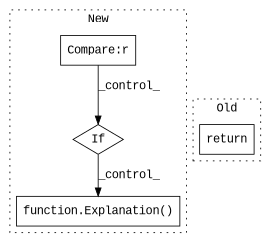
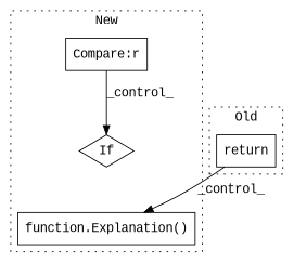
  digraph {
    fontname="Liberation Mono"
    node [fontname="Liberation Mono" shape=box]
    edge [fontname="Liberation Mono"]
    n1 [a=75 l="12,91" label="function.Explanation()" s="24664,24692"]
    n2 [a=96 l=3 label=If s=24586 shape=diamond]
    n3 [a=40 l=47 label="Compare:r" s=24589]
    n4 [a=93 l=6 label=return s=24515]
    subgraph cluster_1 {
      label=New
      style=dotted
      n1
      n2
      n3
    }
    subgraph cluster_2 {
      label=Old
      style=dotted
      n4
    }
-   n2 -> n1 [label=_control_]
+   n4 -> n1 [label=_control_]
    n3 -> n2 [label=_control_]
  }
